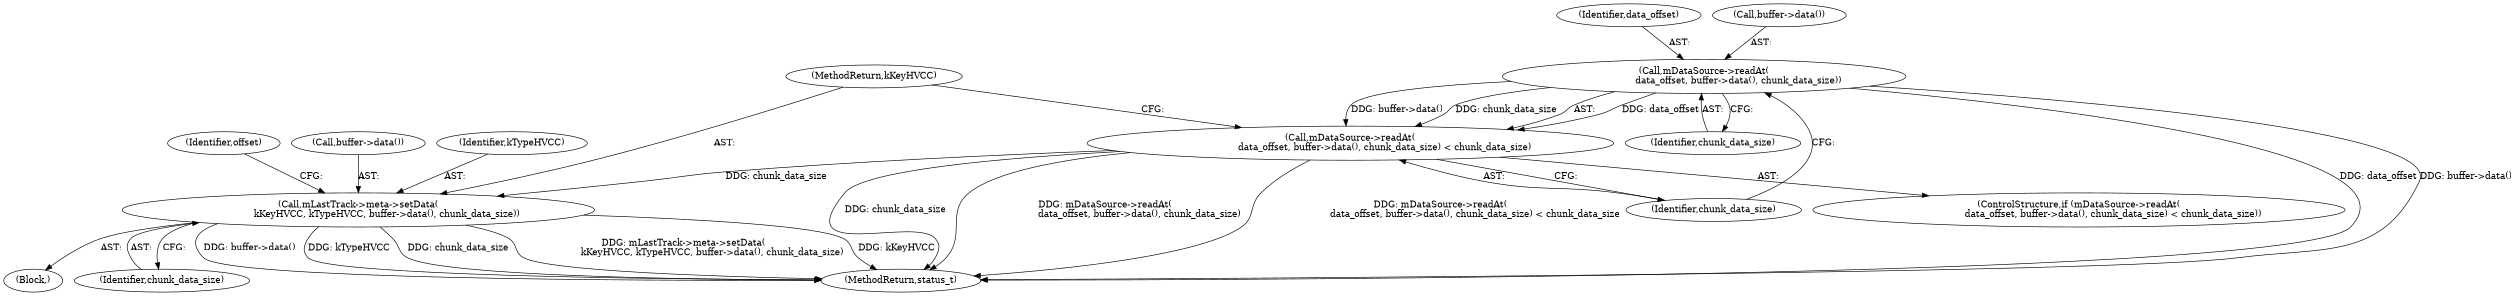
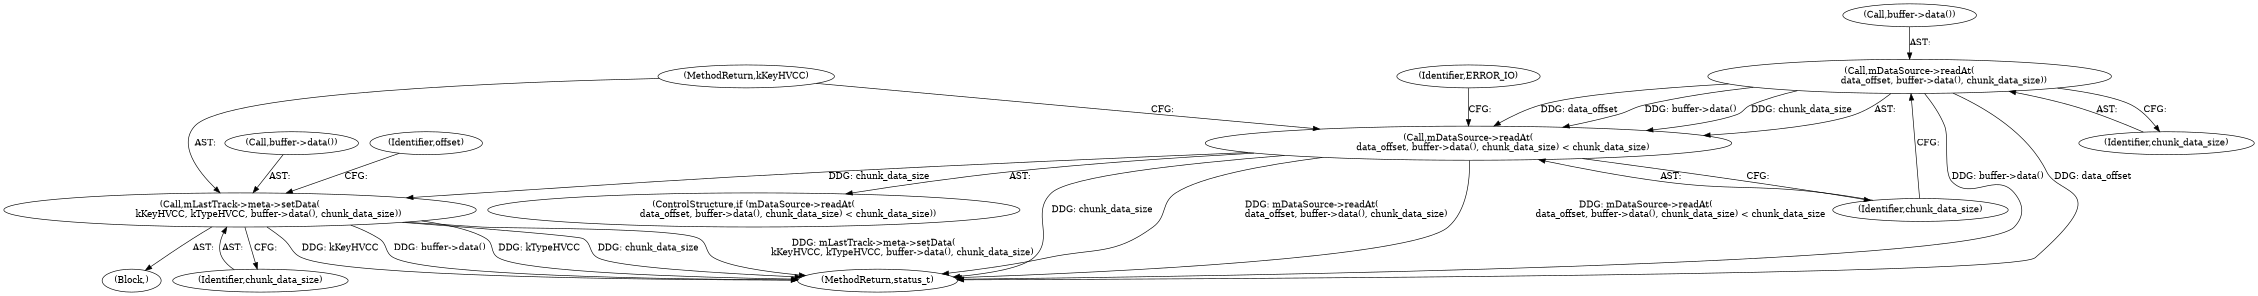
  digraph {
    n1 [label="(Call,mDataSource->readAt(\n                        data_offset, buffer->data(), chunk_data_size))"]
    n2 [label="(Call,mDataSource->readAt(\n                        data_offset, buffer->data(), chunk_data_size) < chunk_data_size)"]
    n3 [label="(Identifier,chunk_data_size)"]
    n4 [label="(MethodReturn,status_t)"]
    n5 [label="(Call,mLastTrack->meta->setData(\n                    kKeyHVCC, kTypeHVCC, buffer->data(), chunk_data_size))"]
    n6 [label="(Identifier,chunk_data_size)"]
    n7 [label="(ControlStructure,if (mDataSource->readAt(\n                        data_offset, buffer->data(), chunk_data_size) < chunk_data_size))"]
    n8 [label="(Block,)"]
    n9 [label="(Identifier,chunk_data_size)"]
-   n10 [label="(Identifier,data_offset)"]
    n11 [label="(Call,buffer->data())"]
-   n12 [label="(Identifier,kTypeHVCC)"]
    n13 [label="(MethodReturn,kKeyHVCC)"]
    n14 [label="(Identifier,offset)"]
    n15 [label="(Call,buffer->data())"]
+   n16 [label="(Identifier,ERROR_IO)"]
    n1 -> n2 [label="AST: "]
    n1 -> n2 [label="DDG: data_offset"]
    n1 -> n2 [label="DDG: buffer->data()"]
    n1 -> n2 [label="DDG: chunk_data_size"]
    n1 -> n3 [label="CFG: "]
    n1 -> n4 [label="DDG: data_offset"]
    n1 -> n4 [label="DDG: buffer->data()"]
    n2 -> n4 [label="DDG: chunk_data_size"]
    n2 -> n4 [label="DDG: mDataSource->readAt(\n                        data_offset, buffer->data(), chunk_data_size)"]
    n2 -> n4 [label="DDG: mDataSource->readAt(\n                        data_offset, buffer->data(), chunk_data_size) < chunk_data_size"]
    n2 -> n5 [label="DDG: chunk_data_size"]
    n2 -> n6 [label="CFG: "]
    n2 -> n7 [label="AST: "]
    n3 -> n1 [label="AST: "]
    n5 -> n4 [label="DDG: chunk_data_size"]
    n5 -> n4 [label="DDG: mLastTrack->meta->setData(\n                    kKeyHVCC, kTypeHVCC, buffer->data(), chunk_data_size)"]
    n5 -> n4 [label="DDG: kKeyHVCC"]
    n5 -> n4 [label="DDG: buffer->data()"]
    n5 -> n4 [label="DDG: kTypeHVCC"]
    n5 -> n8 [label="AST: "]
    n5 -> n9 [label="CFG: "]
    n6 -> n1 [label="CFG: "]
    n6 -> n2 [label="AST: "]
    n9 -> n5 [label="AST: "]
-   n10 -> n1 [label="AST: "]
    n11 -> n1 [label="AST: "]
-   n12 -> n5 [label="AST: "]
    n13 -> n2 [label="CFG: "]
    n13 -> n5 [label="AST: "]
    n14 -> n5 [label="CFG: "]
    n15 -> n5 [label="AST: "]
+   n16 -> n2 [label="CFG: "]
  }
